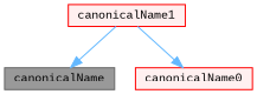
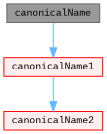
  digraph {
    fontname="Liberation Mono"
    rankdir=TB
    node [color=red fillcolor="#FFF0F0" fontname="Liberation Mono" fontsize=10 shape=box style=filled]
    edge [color=steelblue1 fontname="Liberation Mono" fontsize=10 labelfontname=Helvetica labelfontsize=10 style=solid]
    n1 [color=gray40 fillcolor=grey60 fontcolor=black height=0.2 label=canonicalName width=0.4]
    n2 [height=0.2 label=canonicalName1 width=0.4]
-   n3 [height=0.2 label=canonicalName0 width=0.4]
-   n2 -> n1
+   n3 [height=0.2 label=canonicalName2 width=0.4]
+   n1 -> n2
    n2 -> n3
  }
